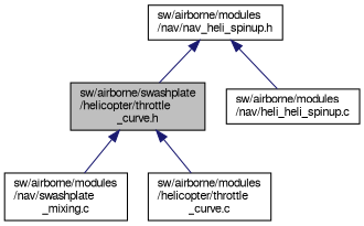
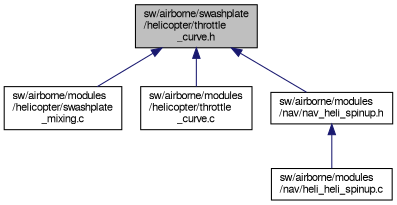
  digraph {
    node [color=black fillcolor=white fontname=FreeSans fontsize=10 shape=record style=filled]
    edge [color=midnightblue dir=back fontname=FreeSans fontsize=10 labelfontname=FreeSans labelfontsize=10 style=solid]
    n1 [fillcolor=grey75 fontcolor=black height=0.2 label="sw/airborne/swashplate\l/helicopter/throttle\l_curve.h" width=0.4]
-   n2 [height=0.2 label="sw/airborne/modules\l/nav/swashplate\l_mixing.c" width=0.4]
+   n2 [height=0.2 label="sw/airborne/modules\l/helicopter/swashplate\l_mixing.c" width=0.4]
    n3 [height=0.2 label="sw/airborne/modules\l/helicopter/throttle\l_curve.c" width=0.4]
    n4 [height=0.2 label="sw/airborne/modules\l/nav/nav_heli_spinup.h" width=0.4]
    n5 [height=0.2 label="sw/airborne/modules\l/nav/heli_heli_spinup.c" width=0.4]
    n1 -> n2
    n1 -> n3
-   n4 -> n1
+   n1 -> n4
    n4 -> n5
  }
